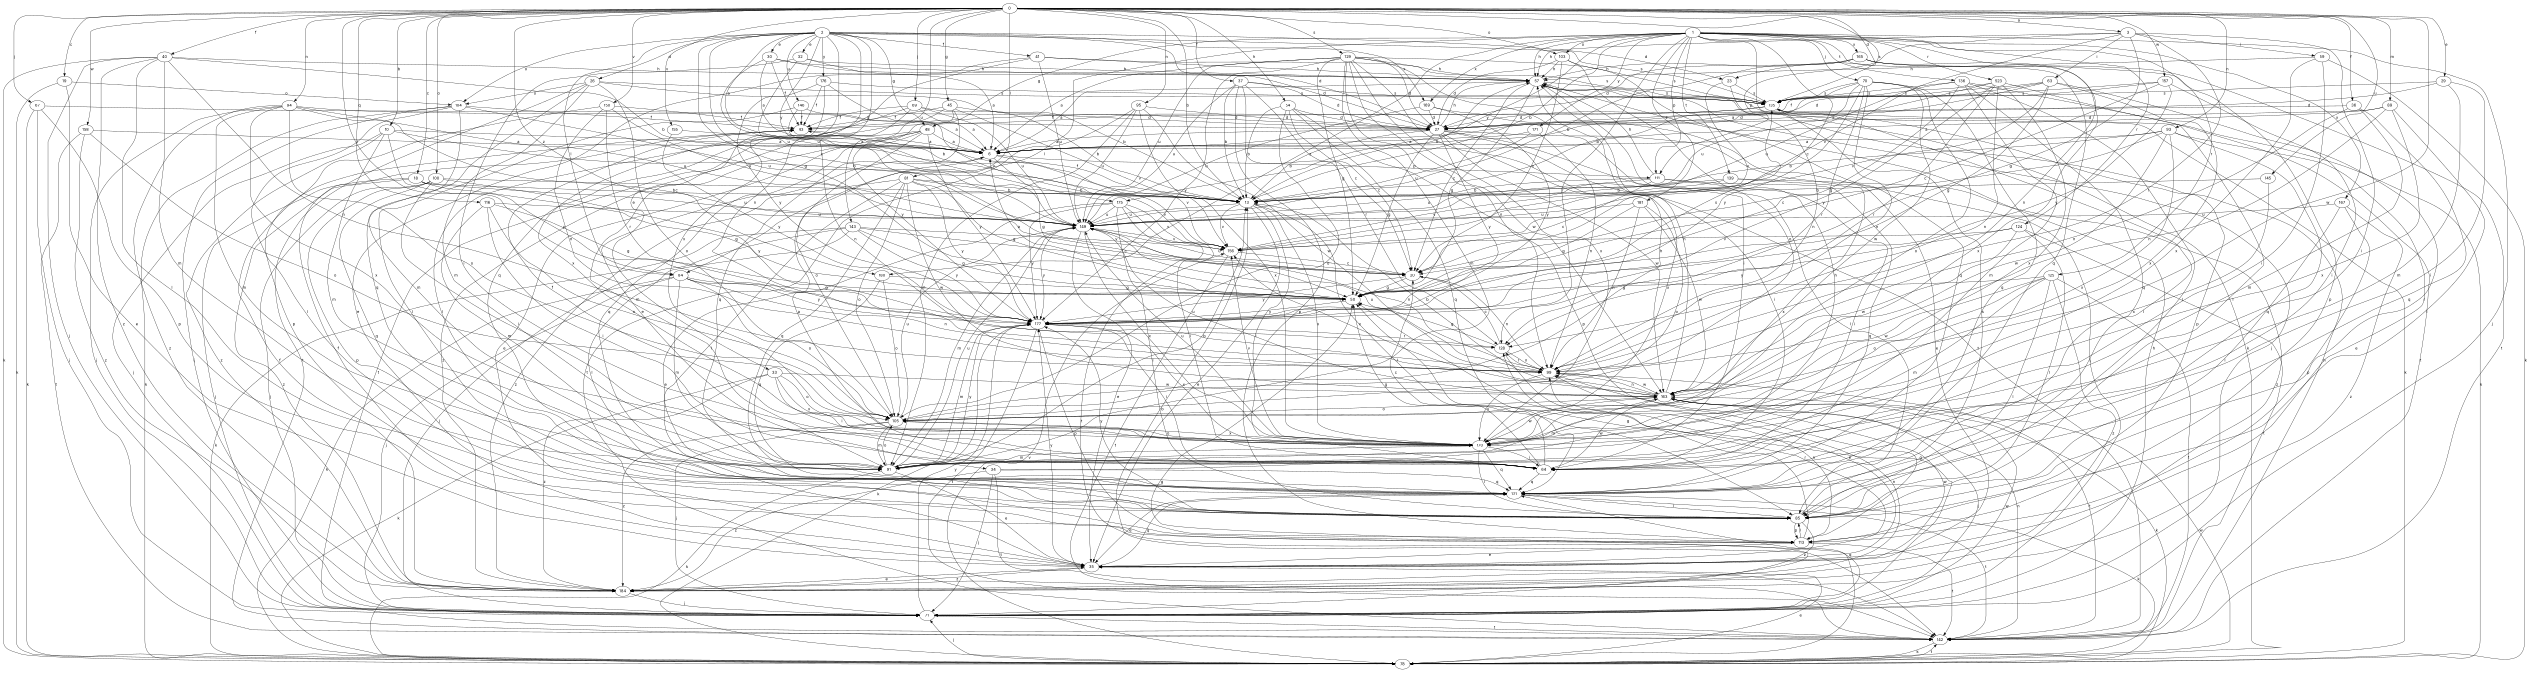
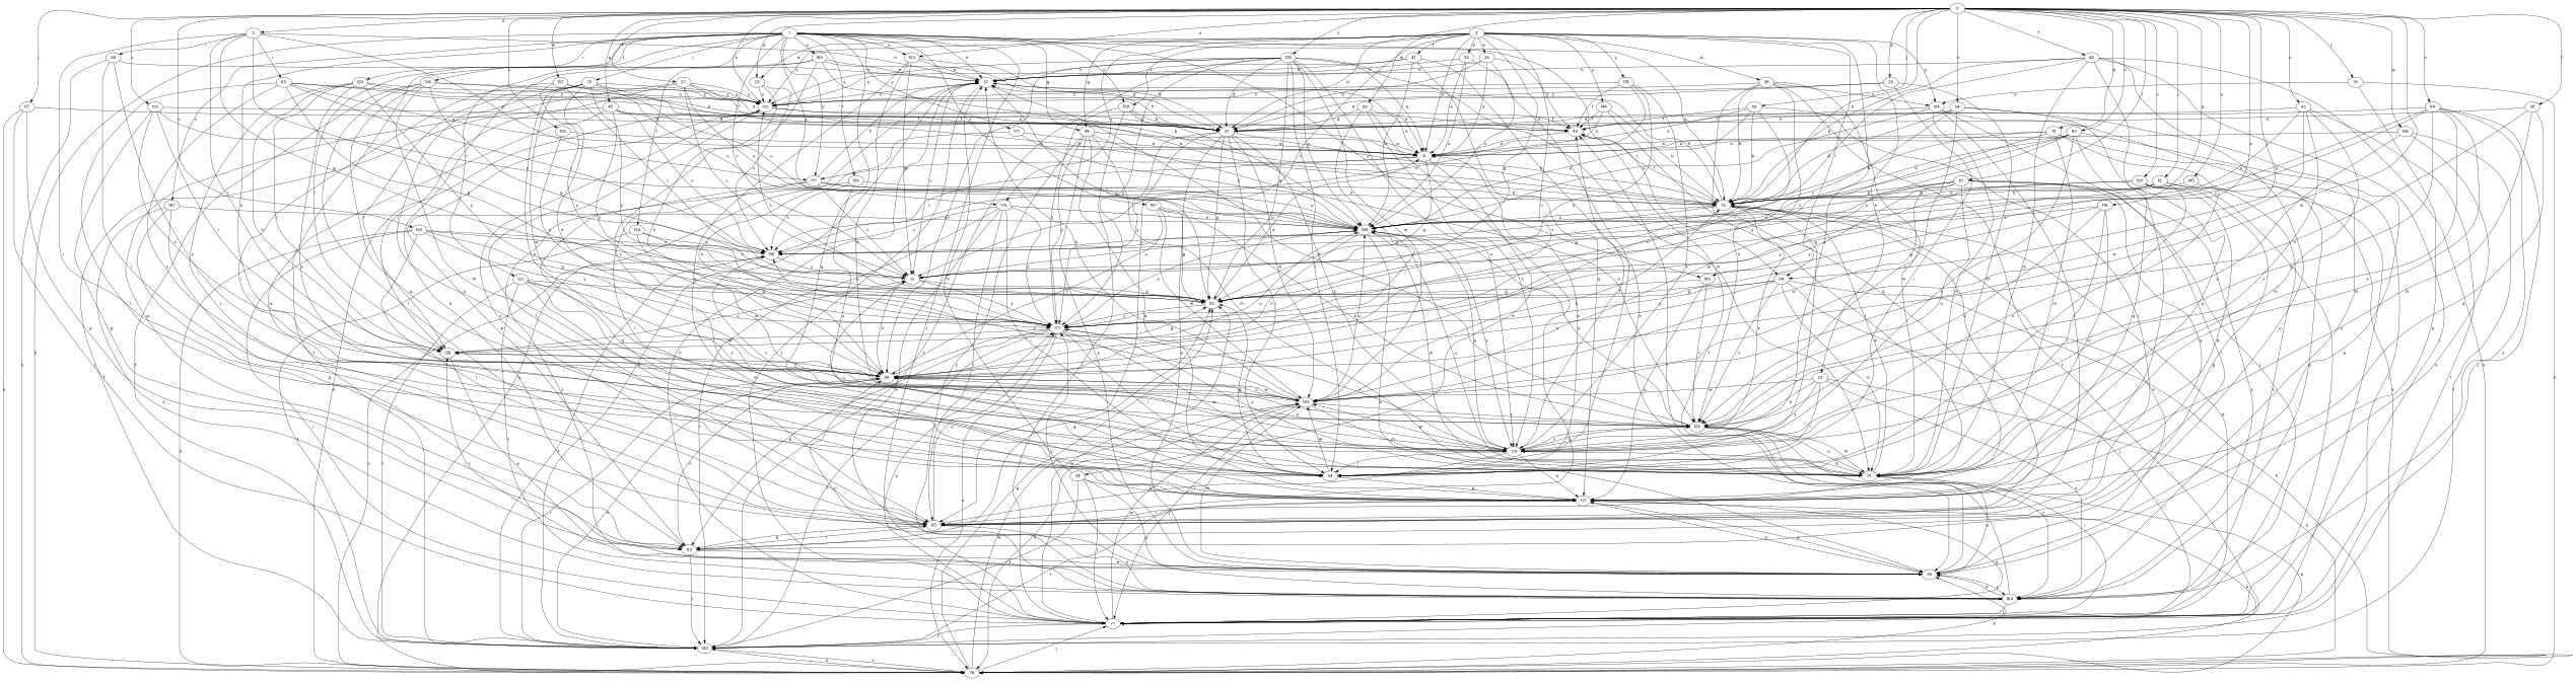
  strict digraph {
    fontname=Inter
    node [fontname=Inter]
    edge [fontname=Inter]
    0
    3
    10
    13
    18
    19
    23
    29
    36
    37
    40
    45
    54
    67
    69
    81
    84
    89
    93
    94
    95
    100
    103
    116
    129
    135
    143
    145
    150
    155
    157
    158
    163
    180
    57
    111
    128
    50
    59
    63
    64
    156
    71
    6
    91
    177
    184
    170
    35
    43
    85
    149
    78
    104
    99
    27
    121
    20
    113
    142
    105
    1
    48
    70
    n65 [label=523]
    124
    125
    136
    139
    165
    167
    169
    171
    175
    181
    2
    26
    30
    32
    33
    41
    146
    176
    34
    0 -> 3 [label=a]
    0 -> 10 [label=b]
    0 -> 13 [label=b]
    0 -> 18 [label=c]
    0 -> 19 [label=c]
    0 -> 23 [label=d]
    0 -> 29 [label=e]
    0 -> 36 [label=f]
    0 -> 37 [label=f]
    0 -> 40 [label=f]
    0 -> 45 [label=g]
    0 -> 54 [label=h]
    0 -> 67 [label=j]
    0 -> 69 [label=j]
    0 -> 81 [label=l]
    0 -> 84 [label=l]
    0 -> 89 [label=m]
    0 -> 93 [label=n]
    0 -> 94 [label=n]
    0 -> 95 [label=n]
    0 -> 100 [label=o]
    0 -> 103 [label=o]
    0 -> 116 [label=q]
    0 -> 129 [label=s]
    0 -> 135 [label=s]
    0 -> 143 [label=u]
    0 -> 145 [label=u]
    0 -> 150 [label=v]
    0 -> 155 [label=v]
    0 -> 157 [label=w]
    0 -> 158 [label=w]
    0 -> 163 [label=w]
    0 -> 180 [label=z]
    3 -> 57 [label=h]
    3 -> 111 [label=p]
    3 -> 128 [label=r]
    3 -> 50 [label=g]
    3 -> 59 [label=i]
    3 -> 63 [label=i]
    3 -> 64 [label=i]
    3 -> 156 [label=v]
    10 -> 13 [label=b]
    10 -> 71 [label=j]
    10 -> 6 [label=a]
    10 -> 91 [label=m]
    10 -> 177 [label=y]
    10 -> 184 [label=z]
    13 -> 57 [label=h]
    13 -> 64 [label=i]
    13 -> 156 [label=v]
    13 -> 170 [label=x]
    13 -> 35 [label=e]
    13 -> 43 [label=f]
    13 -> 85 [label=l]
    13 -> 149 [label=u]
    18 -> 13 [label=b]
    18 -> 50 [label=g]
    18 -> 71 [label=j]
    18 -> 184 [label=z]
    18 -> 149 [label=u]
    19 -> 35 [label=e]
    19 -> 78 [label=k]
    19 -> 104 [label=o]
    23 -> 135 [label=s]
    23 -> 156 [label=v]
    23 -> 99 [label=n]
    29 -> 135 [label=s]
    29 -> 64 [label=i]
    29 -> 91 [label=m]
    29 -> 27 [label=d]
    36 -> 91 [label=m]
    36 -> 99 [label=n]
    36 -> 27 [label=d]
    36 -> 121 [label=q]
    37 -> 13 [label=b]
    37 -> 135 [label=s]
    37 -> 128 [label=r]
    37 -> 149 [label=u]
    37 -> 27 [label=d]
    37 -> 20 [label=c]
    37 -> 113 [label=p]
    40 -> 13 [label=b]
    40 -> 57 [label=h]
    40 -> 71 [label=j]
    40 -> 91 [label=m]
    40 -> 184 [label=z]
    40 -> 85 [label=l]
    40 -> 78 [label=k]
    40 -> 99 [label=n]
    45 -> 156 [label=v]
    45 -> 177 [label=y]
    45 -> 43 [label=f]
    45 -> 27 [label=d]
    45 -> 121 [label=q]
    45 -> 142 [label=t]
    54 -> 13 [label=b]
    54 -> 27 [label=d]
    54 -> 121 [label=q]
    54 -> 20 [label=c]
    54 -> 113 [label=p]
    54 -> 105 [label=o]
    67 -> 71 [label=j]
    67 -> 78 [label=k]
    67 -> 27 [label=d]
    67 -> 113 [label=p]
    69 -> 13 [label=b]
    69 -> 6 [label=a]
    69 -> 43 [label=f]
    69 -> 85 [label=l]
    69 -> 149 [label=u]
    69 -> 99 [label=n]
    81 -> 13 [label=b]
    81 -> 163 [label=w]
    81 -> 50 [label=g]
    81 -> 156 [label=v]
    81 -> 177 [label=y]
    81 -> 184 [label=z]
    81 -> 85 [label=l]
    81 -> 121 [label=q]
    81 -> 105 [label=o]
    84 -> 50 [label=g]
    84 -> 71 [label=j]
    84 -> 91 [label=m]
    84 -> 177 [label=y]
    84 -> 78 [label=k]
    84 -> 99 [label=n]
    84 -> 105 [label=o]
    89 -> 6 [label=a]
    89 -> 170 [label=x]
    89 -> 85 [label=l]
    89 -> 99 [label=n]
    89 -> 27 [label=d]
    93 -> 13 [label=b]
    93 -> 163 [label=w]
    93 -> 6 [label=a]
    93 -> 170 [label=x]
    93 -> 35 [label=e]
    93 -> 121 [label=q]
    93 -> 20 [label=c]
    94 -> 71 [label=j]
    94 -> 91 [label=m]
    94 -> 184 [label=z]
    94 -> 170 [label=x]
    94 -> 149 [label=u]
    94 -> 27 [label=d]
    94 -> 20 [label=c]
    94 -> 105 [label=o]
    95 -> 163 [label=w]
    95 -> 91 [label=m]
    95 -> 170 [label=x]
    95 -> 149 [label=u]
    95 -> 27 [label=d]
    95 -> 142 [label=t]
    100 -> 13 [label=b]
    100 -> 64 [label=i]
    100 -> 71 [label=j]
    100 -> 177 [label=y]
    100 -> 121 [label=q]
    100 -> 113 [label=p]
    103 -> 57 [label=h]
    103 -> 27 [label=d]
    103 -> 121 [label=q]
    103 -> 20 [label=c]
    103 -> 105 [label=o]
    116 -> 50 [label=g]
    116 -> 64 [label=i]
    116 -> 91 [label=m]
    116 -> 149 [label=u]
    116 -> 105 [label=o]
    129 -> 135 [label=s]
    129 -> 163 [label=w]
    129 -> 57 [label=h]
    129 -> 50 [label=g]
    129 -> 64 [label=i]
    129 -> 6 [label=a]
    129 -> 91 [label=m]
    129 -> 177 [label=y]
    129 -> 170 [label=x]
    129 -> 149 [label=u]
    129 -> 99 [label=n]
    129 -> 27 [label=d]
    129 -> 142 [label=t]
    135 -> 43 [label=f]
    135 -> 85 [label=l]
    135 -> 78 [label=k]
    135 -> 27 [label=d]
    135 -> 113 [label=p]
    143 -> 50 [label=g]
    143 -> 156 [label=v]
    143 -> 71 [label=j]
    143 -> 177 [label=y]
    143 -> 85 [label=l]
    143 -> 78 [label=k]
    143 -> 20 [label=c]
    145 -> 13 [label=b]
    145 -> 170 [label=x]
    150 -> 128 [label=r]
    150 -> 43 [label=f]
    150 -> 149 [label=u]
    150 -> 99 [label=n]
    150 -> 113 [label=p]
    155 -> 6 [label=a]
    155 -> 177 [label=y]
    157 -> 135 [label=s]
    157 -> 64 [label=i]
    157 -> 177 [label=y]
    157 -> 43 [label=f]
    157 -> 20 [label=c]
    158 -> 6 [label=a]
    158 -> 184 [label=z]
    158 -> 142 [label=t]
    158 -> 105 [label=o]
    163 -> 13 [label=b]
    163 -> 57 [label=h]
    163 -> 156 [label=v]
    163 -> 71 [label=j]
    163 -> 91 [label=m]
    163 -> 149 [label=u]
    163 -> 78 [label=k]
    163 -> 99 [label=n]
    163 -> 105 [label=o]
    180 -> 50 [label=g]
    180 -> 121 [label=q]
    180 -> 105 [label=o]
    57 -> 135 [label=s]
    57 -> 50 [label=g]
    57 -> 71 [label=j]
    57 -> 6 [label=a]
    57 -> 78 [label=k]
    57 -> 20 [label=c]
    111 -> 13 [label=b]
    111 -> 57 [label=h]
    111 -> 64 [label=i]
    111 -> 149 [label=u]
    111 -> 121 [label=q]
    111 -> 20 [label=c]
    128 -> 50 [label=g]
    128 -> 35 [label=e]
    128 -> 99 [label=n]
    128 -> 20 [label=c]
    50 -> 135 [label=s]
    50 -> 6 [label=a]
    50 -> 177 [label=y]
    59 -> 57 [label=h]
    59 -> 64 [label=i]
    59 -> 170 [label=x]
    59 -> 78 [label=k]
    63 -> 135 [label=s]
    63 -> 50 [label=g]
    63 -> 156 [label=v]
    63 -> 6 [label=a]
    63 -> 170 [label=x]
    63 -> 85 [label=l]
    63 -> 27 [label=d]
    64 -> 163 [label=w]
    64 -> 50 [label=g]
    64 -> 6 [label=a]
    64 -> 121 [label=q]
    64 -> 20 [label=c]
    156 -> 20 [label=c]
    156 -> 142 [label=t]
    71 -> 13 [label=b]
    71 -> 163 [label=w]
    71 -> 57 [label=h]
    71 -> 50 [label=g]
    71 -> 177 [label=y]
    71 -> 121 [label=q]
    71 -> 142 [label=t]
    6 -> 111 [label=p]
    6 -> 50 [label=g]
    6 -> 156 [label=v]
    6 -> 34 [label=e]
    91 -> 13 [label=b]
    91 -> 177 [label=y]
    91 -> 35 [label=e]
    91 -> 149 [label=u]
    91 -> 78 [label=k]
    91 -> 105 [label=o]
    177 -> 128 [label=r]
    177 -> 64 [label=i]
    177 -> 91 [label=m]
    177 -> 170 [label=x]
    177 -> 78 [label=k]
    177 -> 113 [label=p]
    177 -> 142 [label=t]
    184 -> 71 [label=j]
    184 -> 35 [label=e]
    184 -> 43 [label=f]
    184 -> 99 [label=n]
    170 -> 163 [label=w]
    170 -> 64 [label=i]
    170 -> 156 [label=v]
    170 -> 91 [label=m]
    170 -> 43 [label=f]
    170 -> 85 [label=l]
    170 -> 149 [label=u]
    170 -> 121 [label=q]
    170 -> 105 [label=o]
    35 -> 163 [label=w]
    35 -> 128 [label=r]
    35 -> 177 [label=y]
    35 -> 184 [label=z]
    35 -> 43 [label=f]
    35 -> 121 [label=q]
    43 -> 6 [label=a]
    85 -> 135 [label=s]
    85 -> 177 [label=y]
    85 -> 184 [label=z]
    85 -> 113 [label=p]
    149 -> 156 [label=v]
    149 -> 91 [label=m]
    149 -> 177 [label=y]
    149 -> 170 [label=x]
    149 -> 35 [label=e]
    149 -> 99 [label=n]
    78 -> 163 [label=w]
    78 -> 50 [label=g]
    78 -> 156 [label=v]
    78 -> 71 [label=j]
    78 -> 35 [label=e]
    78 -> 142 [label=t]
    104 -> 71 [label=j]
    104 -> 91 [label=m]
    104 -> 43 [label=f]
    104 -> 85 [label=l]
    104 -> 149 [label=u]
    104 -> 78 [label=k]
    99 -> 163 [label=w]
    99 -> 128 [label=r]
    99 -> 170 [label=x]
    99 -> 149 [label=u]
    99 -> 142 [label=t]
    27 -> 13 [label=b]
    27 -> 163 [label=w]
    27 -> 57 [label=h]
    27 -> 50 [label=g]
    27 -> 64 [label=i]
    27 -> 6 [label=a]
    27 -> 177 [label=y]
    27 -> 170 [label=x]
    27 -> 35 [label=e]
    27 -> 85 [label=l]
    121 -> 35 [label=e]
    121 -> 85 [label=l]
    121 -> 78 [label=k]
    121 -> 142 [label=t]
    20 -> 50 [label=g]
    20 -> 177 [label=y]
    20 -> 149 [label=u]
    20 -> 99 [label=n]
    113 -> 50 [label=g]
    113 -> 35 [label=e]
    113 -> 85 [label=l]
    113 -> 99 [label=n]
    113 -> 142 [label=t]
    142 -> 57 [label=h]
    142 -> 78 [label=k]
    142 -> 99 [label=n]
    105 -> 57 [label=h]
    105 -> 71 [label=j]
    105 -> 91 [label=m]
    105 -> 184 [label=z]
    105 -> 170 [label=x]
    105 -> 149 [label=u]
    1 -> 13 [label=b]
    1 -> 84 [label=l]
    1 -> 103 [label=o]
    1 -> 180 [label=z]
    1 -> 57 [label=h]
    1 -> 111 [label=p]
    1 -> 128 [label=r]
    1 -> 71 [label=j]
    1 -> 78 [label=k]
    1 -> 99 [label=n]
    1 -> 121 [label=q]
    1 -> 20 [label=c]
    1 -> 48 [label=g]
    1 -> 70 [label=j]
    1 -> n65 [label=r]
    1 -> 124 [label=r]
    1 -> 125 [label=r]
    1 -> 136 [label=t]
    1 -> 139 [label=t]
    1 -> 165 [label=x]
    1 -> 167 [label=x]
    1 -> 169 [label=x]
    1 -> 171 [label=y]
    1 -> 175 [label=y]
    1 -> 181 [label=z]
    48 -> 6 [label=a]
    48 -> 91 [label=m]
    48 -> 177 [label=y]
    48 -> 184 [label=z]
    48 -> 35 [label=e]
    48 -> 121 [label=q]
    48 -> 105 [label=o]
    70 -> 13 [label=b]
    70 -> 135 [label=s]
    70 -> 163 [label=w]
    70 -> 128 [label=r]
    70 -> 177 [label=y]
    70 -> 149 [label=u]
    70 -> 99 [label=n]
    70 -> 121 [label=q]
    70 -> 105 [label=o]
    n65 -> 135 [label=s]
    n65 -> 128 [label=r]
    n65 -> 6 [label=a]
    n65 -> 177 [label=y]
    n65 -> 170 [label=x]
    n65 -> 85 [label=l]
    n65 -> 99 [label=n]
    124 -> 163 [label=w]
    124 -> 156 [label=v]
    124 -> 177 [label=y]
-   124 -> 85 [label=l]
    124 -> 142 [label=t]
    125 -> 163 [label=w]
    125 -> 50 [label=g]
    125 -> 91 [label=m]
    125 -> 184 [label=z]
    125 -> 85 [label=l]
    125 -> 142 [label=t]
    125 -> 105 [label=o]
    136 -> 135 [label=s]
    136 -> 50 [label=g]
    136 -> 91 [label=m]
    136 -> 85 [label=l]
    136 -> 149 [label=u]
    136 -> 121 [label=q]
    136 -> 142 [label=t]
    139 -> 13 [label=b]
    139 -> 156 [label=v]
    139 -> 184 [label=z]
    139 -> 170 [label=x]
    165 -> 13 [label=b]
    165 -> 57 [label=h]
    165 -> 170 [label=x]
    165 -> 27 [label=d]
    165 -> 113 [label=p]
    165 -> 142 [label=t]
    167 -> 184 [label=z]
    167 -> 85 [label=l]
    167 -> 149 [label=u]
    167 -> 113 [label=p]
    169 -> 71 [label=j]
    169 -> 177 [label=y]
    169 -> 149 [label=u]
    169 -> 27 [label=d]
    171 -> 6 [label=a]
    171 -> 149 [label=u]
    171 -> 99 [label=n]
    175 -> 64 [label=i]
    175 -> 156 [label=v]
    175 -> 177 [label=y]
    175 -> 35 [label=e]
    175 -> 85 [label=l]
    175 -> 149 [label=u]
    175 -> 142 [label=t]
    181 -> 163 [label=w]
    181 -> 50 [label=g]
    181 -> 149 [label=u]
    181 -> 99 [label=n]
    181 -> 105 [label=o]
    2 -> 23 [label=d]
    2 -> 84 [label=l]
    2 -> 135 [label=s]
    2 -> 50 [label=g]
    2 -> 6 [label=a]
    2 -> 170 [label=x]
    2 -> 104 [label=o]
    2 -> 99 [label=n]
    2 -> 27 [label=d]
    2 -> 20 [label=c]
    2 -> 48 [label=g]
    2 -> 169 [label=x]
    2 -> 175 [label=y]
    2 -> 26 [label=d]
    2 -> 30 [label=e]
    2 -> 32 [label=e]
    2 -> 33 [label=e]
    2 -> 41 [label=f]
    2 -> 146 [label=u]
    2 -> 176 [label=y]
    26 -> 13 [label=b]
    26 -> 135 [label=s]
    26 -> 91 [label=m]
    26 -> 104 [label=o]
    26 -> 121 [label=q]
    26 -> 142 [label=t]
    26 -> 105 [label=o]
    30 -> 57 [label=h]
    30 -> 6 [label=a]
    30 -> 43 [label=f]
    30 -> 149 [label=u]
    30 -> 27 [label=d]
    32 -> 57 [label=h]
    32 -> 64 [label=i]
    32 -> 6 [label=a]
    32 -> 149 [label=u]
    33 -> 163 [label=w]
    33 -> 64 [label=i]
    33 -> 184 [label=z]
    33 -> 170 [label=x]
    33 -> 78 [label=k]
    33 -> 105 [label=o]
    41 -> 135 [label=s]
    41 -> 57 [label=h]
    41 -> 35 [label=e]
    41 -> 149 [label=u]
    41 -> 121 [label=q]
    146 -> 13 [label=b]
    146 -> 6 [label=a]
    146 -> 43 [label=f]
    146 -> 85 [label=l]
    176 -> 135 [label=s]
    176 -> 156 [label=v]
    176 -> 177 [label=y]
    176 -> 170 [label=x]
    176 -> 43 [label=f]
    34 -> 57 [label=h]
    34 -> 71 [label=j]
    34 -> 184 [label=z]
    34 -> 121 [label=q]
    34 -> 142 [label=t]
  }
